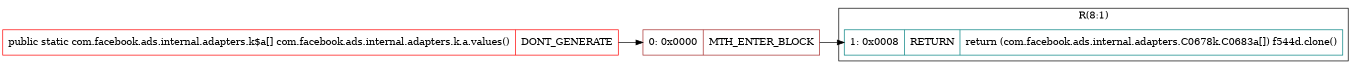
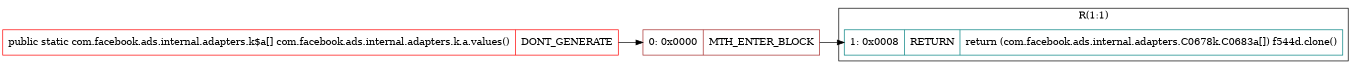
  digraph {
    rankdir=LR
    node [shape=record]
    n1 [color=teal label="{1\:\ 0x0008|RETURN\l|return (com.facebook.ads.internal.adapters.C0678k.C0683a[]) f544d.clone()\l}"]
    n2 [color=brown label="{0\:\ 0x0000|MTH_ENTER_BLOCK\l}"]
    n3 [label="{public static com.facebook.ads.internal.adapters.k$a[] com.facebook.ads.internal.adapters.k.a.values()  | DONT_GENERATE\l}" color=red]
    subgraph cluster_1 {
-     label="R(8:1)"
+     label="R(1:1)"
      n1
    }
    n2 -> n1
    n3 -> n2
  }
